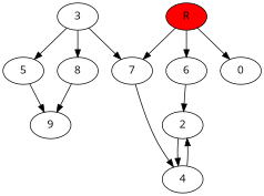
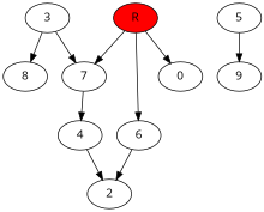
  digraph {
    fontname="Open Sans"
    node [fontname="Open Sans"]
    edge [fontname="Open Sans"]
    2
    4
    3
    5
    8
    7
    9
    6
    R [fillcolor="#ff0000" style=filled]
    n10 [label=0]
-   2 -> 4
    4 -> 2
-   3 -> 5
    3 -> 8
    3 -> 7
    5 -> 9
-   8 -> 9
    7 -> 4
    6 -> 2
    R -> 7
    R -> 6
    R -> n10
  }
